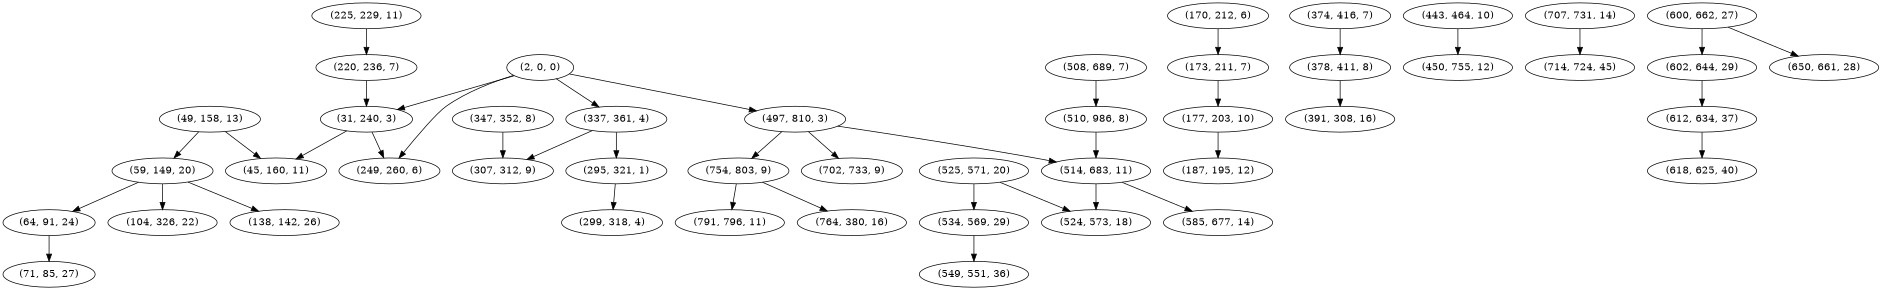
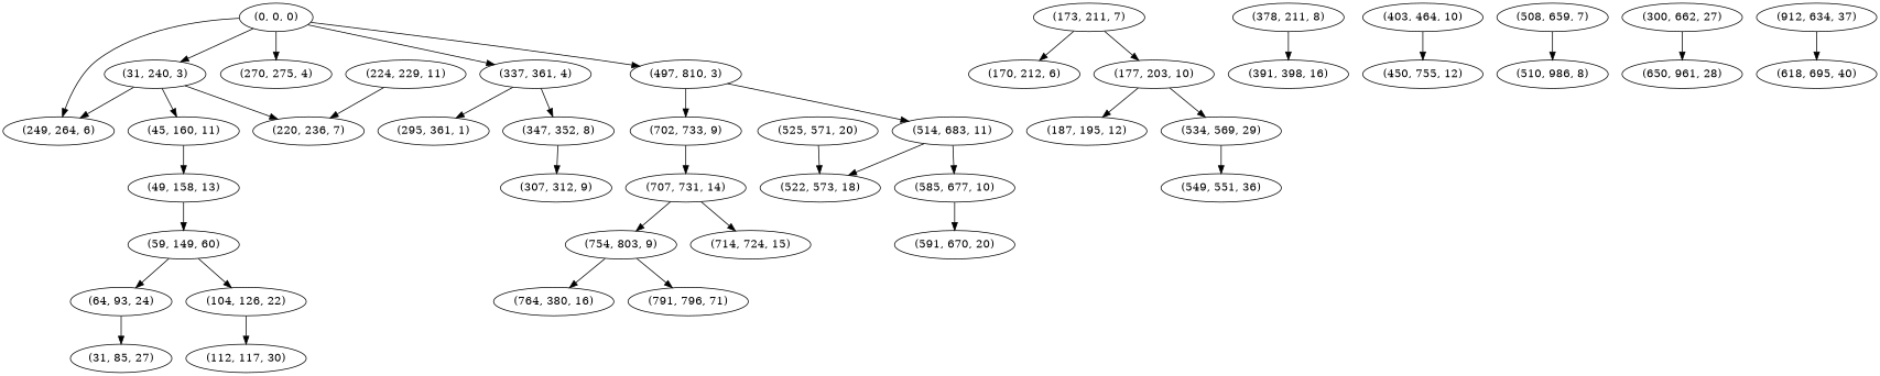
  digraph {
-   "(0, 0, 0)" [label="(2, 0, 0)"]
+   "(0, 0, 0)"
    "(31, 240, 3)"
-   "(249, 260, 6)"
+   "(249, 260, 6)" [label="(249, 264, 6)"]
+   "(270, 275, 4)"
    "(337, 361, 4)"
    "(497, 810, 3)"
    "(45, 160, 11)"
    "(220, 236, 7)"
-   "(295, 321, 1)"
-   "(299, 318, 4)"
+   "(295, 321, 1)" [label="(295, 361, 1)"]
    "(347, 352, 8)"
    "(702, 733, 9)"
    "(754, 803, 9)"
    "(514, 683, 11)"
    "(49, 158, 13)"
    "(170, 212, 6)"
    "(173, 211, 7)"
-   "(59, 149, 20)"
-   "(64, 93, 24)" [label="(64, 91, 24)"]
-   "(104, 126, 22)" [label="(104, 326, 22)"]
-   "(138, 142, 26)"
-   "(71, 85, 27)"
+   "(59, 149, 20)" [label="(59, 149, 60)"]
+   "(64, 93, 24)"
+   "(104, 126, 22)"
+   "(71, 85, 27)" [label="(31, 85, 27)"]
+   "(112, 117, 30)"
    "(177, 203, 10)"
    n25 [label="(187, 195, 12)"]
-   "(224, 229, 11)" [label="(225, 229, 11)"]
+   "(224, 229, 11)"
    "(307, 312, 9)"
-   "(374, 416, 7)"
-   "(378, 411, 8)"
-   "(391, 398, 16)" [label="(391, 308, 16)"]
+   "(378, 411, 8)" [label="(378, 211, 8)"]
+   "(391, 398, 16)"
    n31 [label="(450, 755, 12)"]
-   "(443, 464, 10)"
+   "(443, 464, 10)" [label="(403, 464, 10)"]
    n33 [label="(510, 986, 8)"]
-   "(508, 689, 7)"
+   "(508, 689, 7)" [label="(508, 659, 7)"]
    n35 [label="(707, 731, 14)"]
    n36 [label="(764, 380, 16)"]
-   "(791, 796, 11)"
-   "(522, 573, 18)" [label="(524, 573, 18)"]
-   "(585, 677, 14)"
+   "(791, 796, 11)" [label="(791, 796, 71)"]
+   "(522, 573, 18)"
+   "(585, 677, 14)" [label="(585, 677, 10)"]
+   "(591, 670, 20)"
    "(525, 571, 20)"
    n42 [label="(534, 569, 29)"]
    n43 [label="(549, 551, 36)"]
-   "(600, 662, 27)"
-   "(602, 644, 29)"
-   "(650, 661, 28)"
-   "(612, 634, 37)"
-   "(618, 625, 40)"
-   "(714, 724, 15)" [label="(714, 724, 45)"]
+   "(600, 662, 27)" [label="(300, 662, 27)"]
+   "(650, 661, 28)" [label="(650, 961, 28)"]
+   "(612, 634, 37)" [label="(912, 634, 37)"]
+   "(618, 625, 40)" [label="(618, 695, 40)"]
+   "(714, 724, 15)"
    "(0, 0, 0)" -> "(31, 240, 3)"
    "(0, 0, 0)" -> "(249, 260, 6)"
+   "(0, 0, 0)" -> "(270, 275, 4)"
    "(0, 0, 0)" -> "(337, 361, 4)"
    "(0, 0, 0)" -> "(497, 810, 3)"
    "(31, 240, 3)" -> "(249, 260, 6)"
    "(31, 240, 3)" -> "(45, 160, 11)"
-   "(220, 236, 7)" -> "(31, 240, 3)"
+   "(31, 240, 3)" -> "(220, 236, 7)"
    "(337, 361, 4)" -> "(295, 321, 1)"
-   "(337, 361, 4)" -> "(307, 312, 9)"
+   "(337, 361, 4)" -> "(347, 352, 8)"
    "(497, 810, 3)" -> "(702, 733, 9)"
-   "(497, 810, 3)" -> "(754, 803, 9)"
+   n35 -> "(754, 803, 9)"
    "(497, 810, 3)" -> "(514, 683, 11)"
-   "(49, 158, 13)" -> "(45, 160, 11)"
-   "(295, 321, 1)" -> "(299, 318, 4)"
+   "(45, 160, 11)" -> "(49, 158, 13)"
    "(347, 352, 8)" -> "(307, 312, 9)"
+   "(702, 733, 9)" -> n35
    "(754, 803, 9)" -> n36
    "(754, 803, 9)" -> "(791, 796, 11)"
    "(514, 683, 11)" -> "(522, 573, 18)"
    "(514, 683, 11)" -> "(585, 677, 14)"
    "(49, 158, 13)" -> "(59, 149, 20)"
-   "(170, 212, 6)" -> "(173, 211, 7)"
+   "(173, 211, 7)" -> "(170, 212, 6)"
    "(173, 211, 7)" -> "(177, 203, 10)"
    "(59, 149, 20)" -> "(64, 93, 24)"
    "(59, 149, 20)" -> "(104, 126, 22)"
-   "(59, 149, 20)" -> "(138, 142, 26)"
    "(64, 93, 24)" -> "(71, 85, 27)"
+   "(104, 126, 22)" -> "(112, 117, 30)"
    "(177, 203, 10)" -> n25
    "(224, 229, 11)" -> "(220, 236, 7)"
-   "(374, 416, 7)" -> "(378, 411, 8)"
    "(378, 411, 8)" -> "(391, 398, 16)"
    "(443, 464, 10)" -> n31
-   n33 -> "(514, 683, 11)"
    "(508, 689, 7)" -> n33
    n35 -> "(714, 724, 15)"
+   "(585, 677, 14)" -> "(591, 670, 20)"
    "(525, 571, 20)" -> "(522, 573, 18)"
-   "(525, 571, 20)" -> n42
+   "(177, 203, 10)" -> n42
    n42 -> n43
-   "(600, 662, 27)" -> "(602, 644, 29)"
    "(600, 662, 27)" -> "(650, 661, 28)"
-   "(602, 644, 29)" -> "(612, 634, 37)"
    "(612, 634, 37)" -> "(618, 625, 40)"
  }
